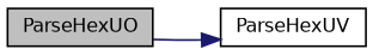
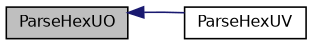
  digraph {
    rankdir=LR
    node [color=black fontname=Helvetica fontsize=10 shape=record style=filled]
    n1 [fillcolor=grey75 fontcolor=black height=0.2 label=ParseHexUO width=0.4]
    n2 [fillcolor=white height=0.2 label=ParseHexUV width=0.4]
-   n1 -> n2 [color=midnightblue fontname=Helvetica fontsize=10 labelfontname=Helvetica labelfontsize=10 style=solid]
+   n2 -> n1 [color=midnightblue fontname=Helvetica fontsize=10 labelfontname=Helvetica labelfontsize=10 style=solid]
  }
